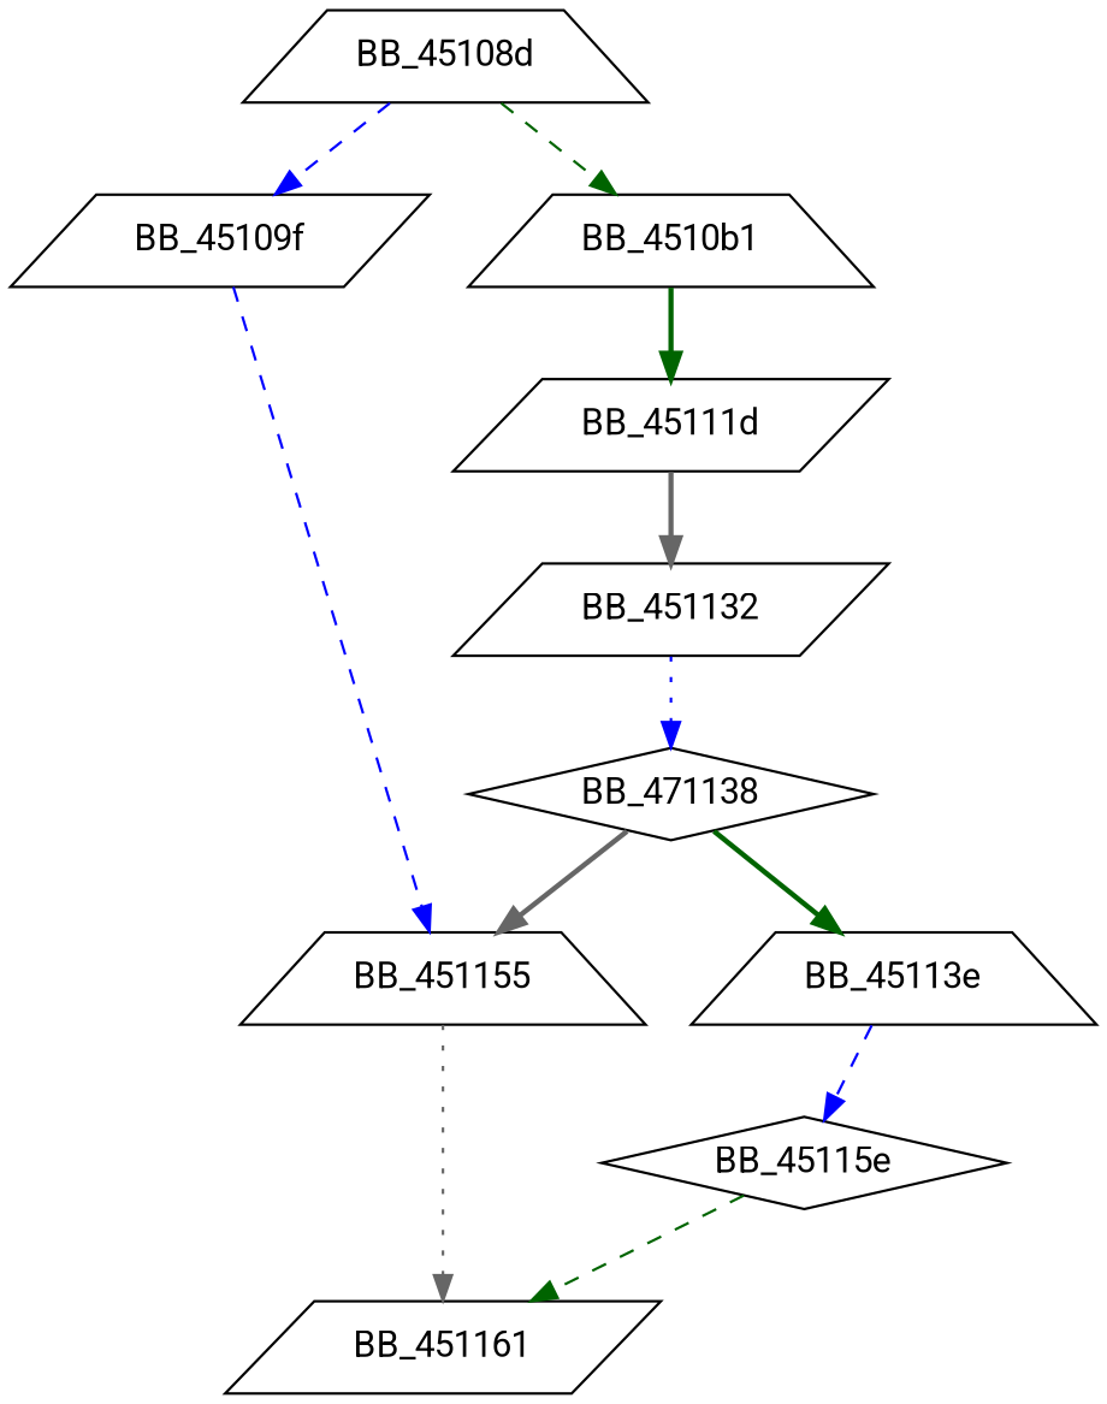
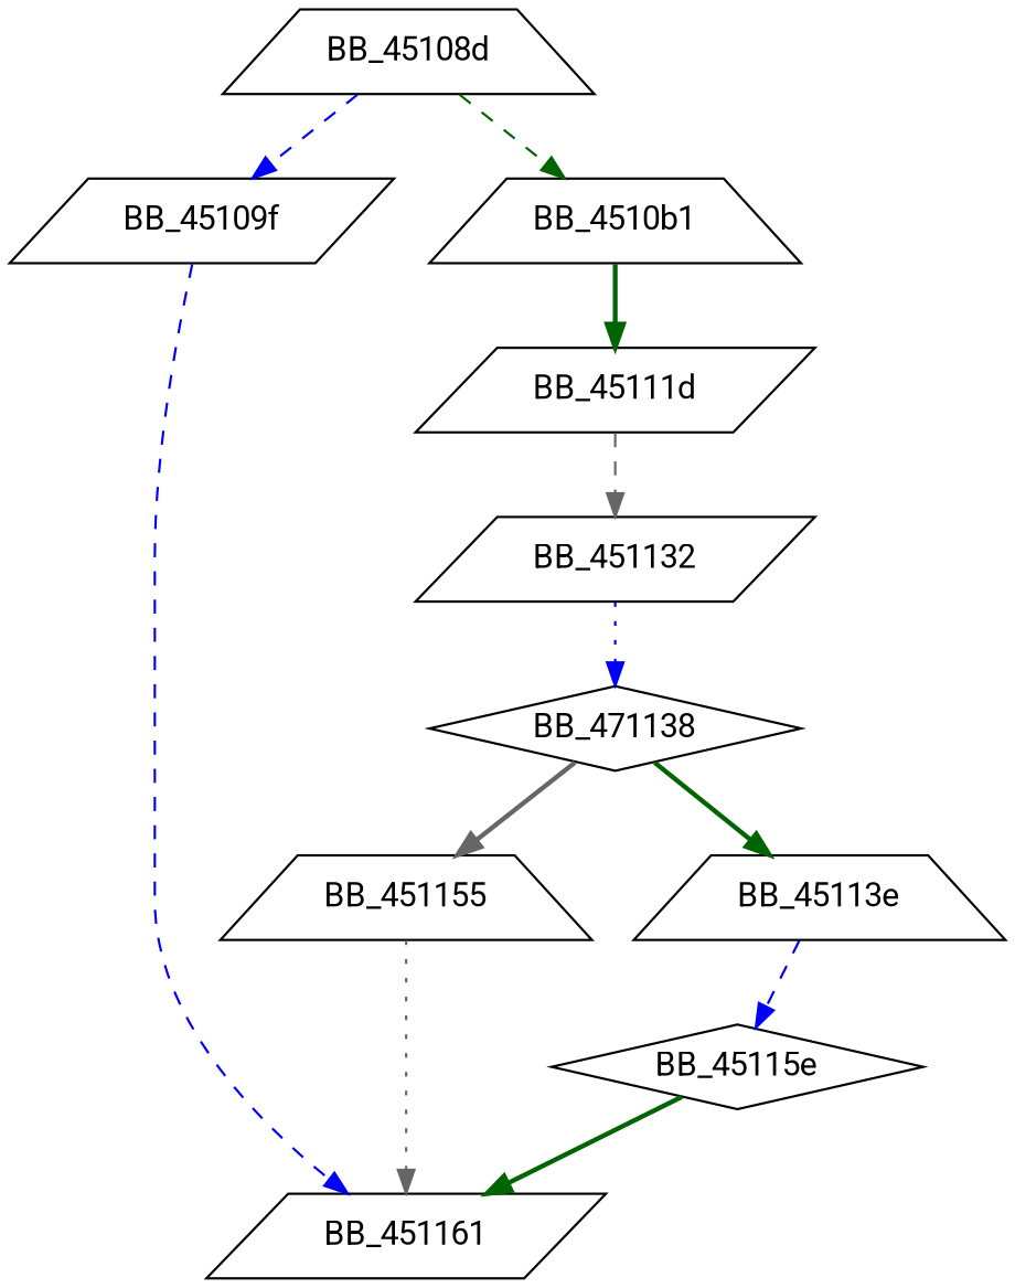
  digraph {
    fontname=Roboto
    node [fontname=Roboto shape=parallelogram]
    edge [color=blue fontname=Roboto style=dashed]
    BB_45109f
    BB_45108d [shape=trapezium]
    BB_4510b1 [shape=trapezium]
    BB_451161
    BB_45111d
    BB_451132
    n7 [label=BB_471138 shape=diamond]
    BB_45113e [shape=trapezium]
    BB_451155 [shape=trapezium]
    BB_45115e [shape=diamond]
-   BB_45109f -> BB_451155
+   BB_45109f -> BB_451161
    BB_45108d -> BB_45109f
    BB_45108d -> BB_4510b1 [color=darkgreen]
    BB_4510b1 -> BB_45111d [color=darkgreen style=bold]
-   BB_45111d -> BB_451132 [color=gray40 style=bold]
+   BB_45111d -> BB_451132 [color=gray40]
    BB_451132 -> n7 [style=dotted]
    n7 -> BB_45113e [color=darkgreen style=bold]
    n7 -> BB_451155 [color=gray40 style=bold]
    BB_45113e -> BB_45115e
    BB_451155 -> BB_451161 [color=gray40 style=dotted]
-   BB_45115e -> BB_451161 [color=darkgreen]
+   BB_45115e -> BB_451161 [color=darkgreen style=bold]
  }
